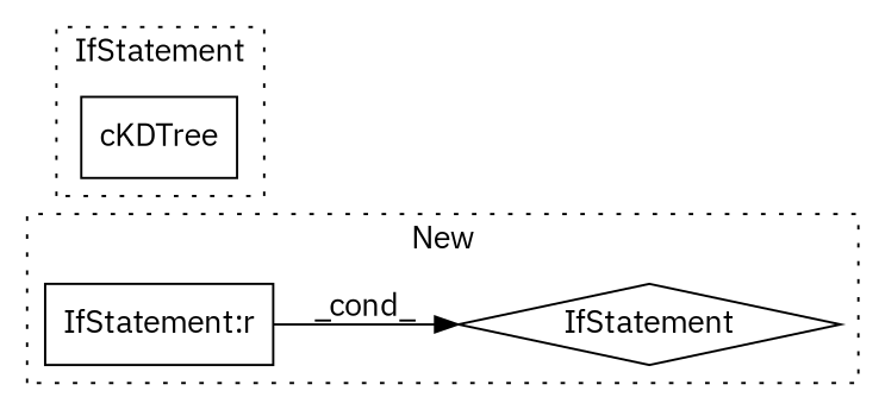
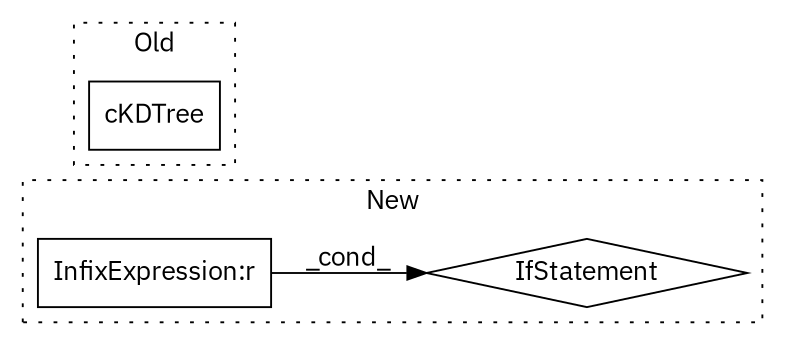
  digraph {
    rankdir=LR
    fontname="IBM Plex Sans"
    node [shape=box fontname="IBM Plex Sans"]
    n1 [a=25 l="4,2" label=IfStatement s="12257,12280" shape=diamond]
-   n2 [a=27 l=4 label="IfStatement:r" s=12275]
+   n2 [a=27 l=4 label="InfixExpression:r" s=12275]
    n3 [a=32 l="8,1" label=cKDTree s="11772,11800"]
    subgraph cluster_1 {
      label=New
      style=dotted
      n1
      n2
    }
    subgraph cluster_2 {
-     label=IfStatement
+     label=Old
      style=dotted
      n3
    }
    n2 -> n1 [label=_cond_ fontname="IBM Plex Sans"]
  }
